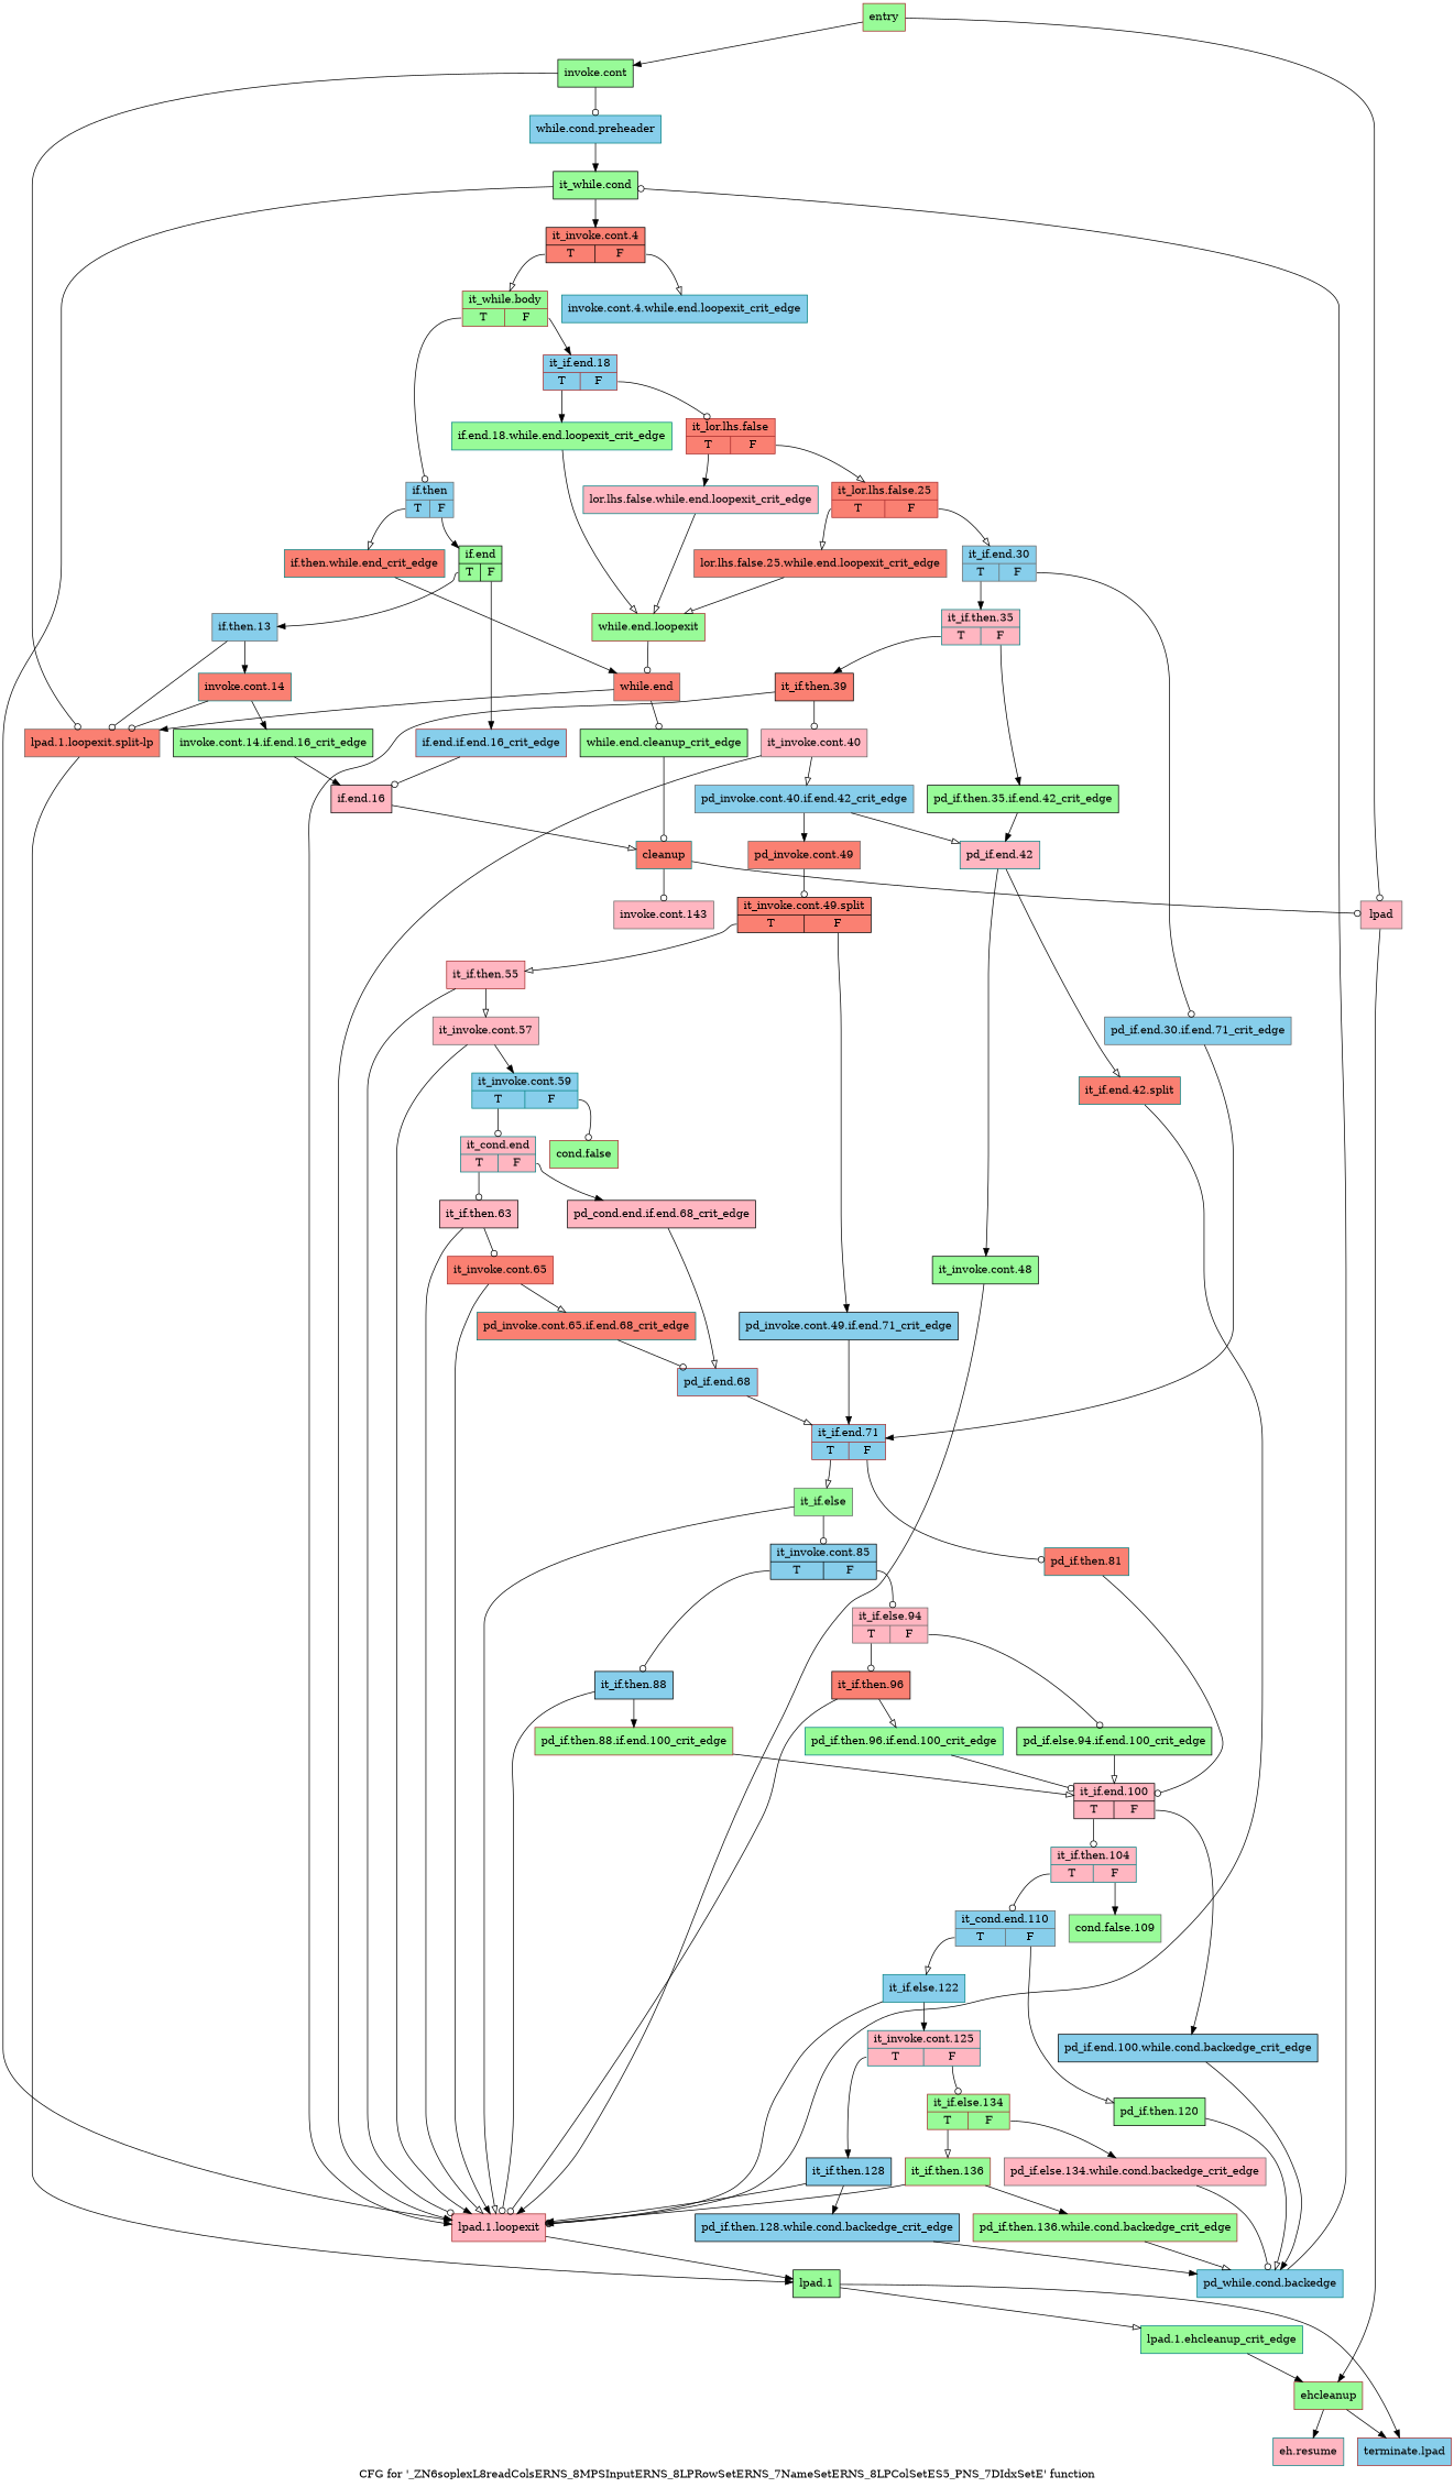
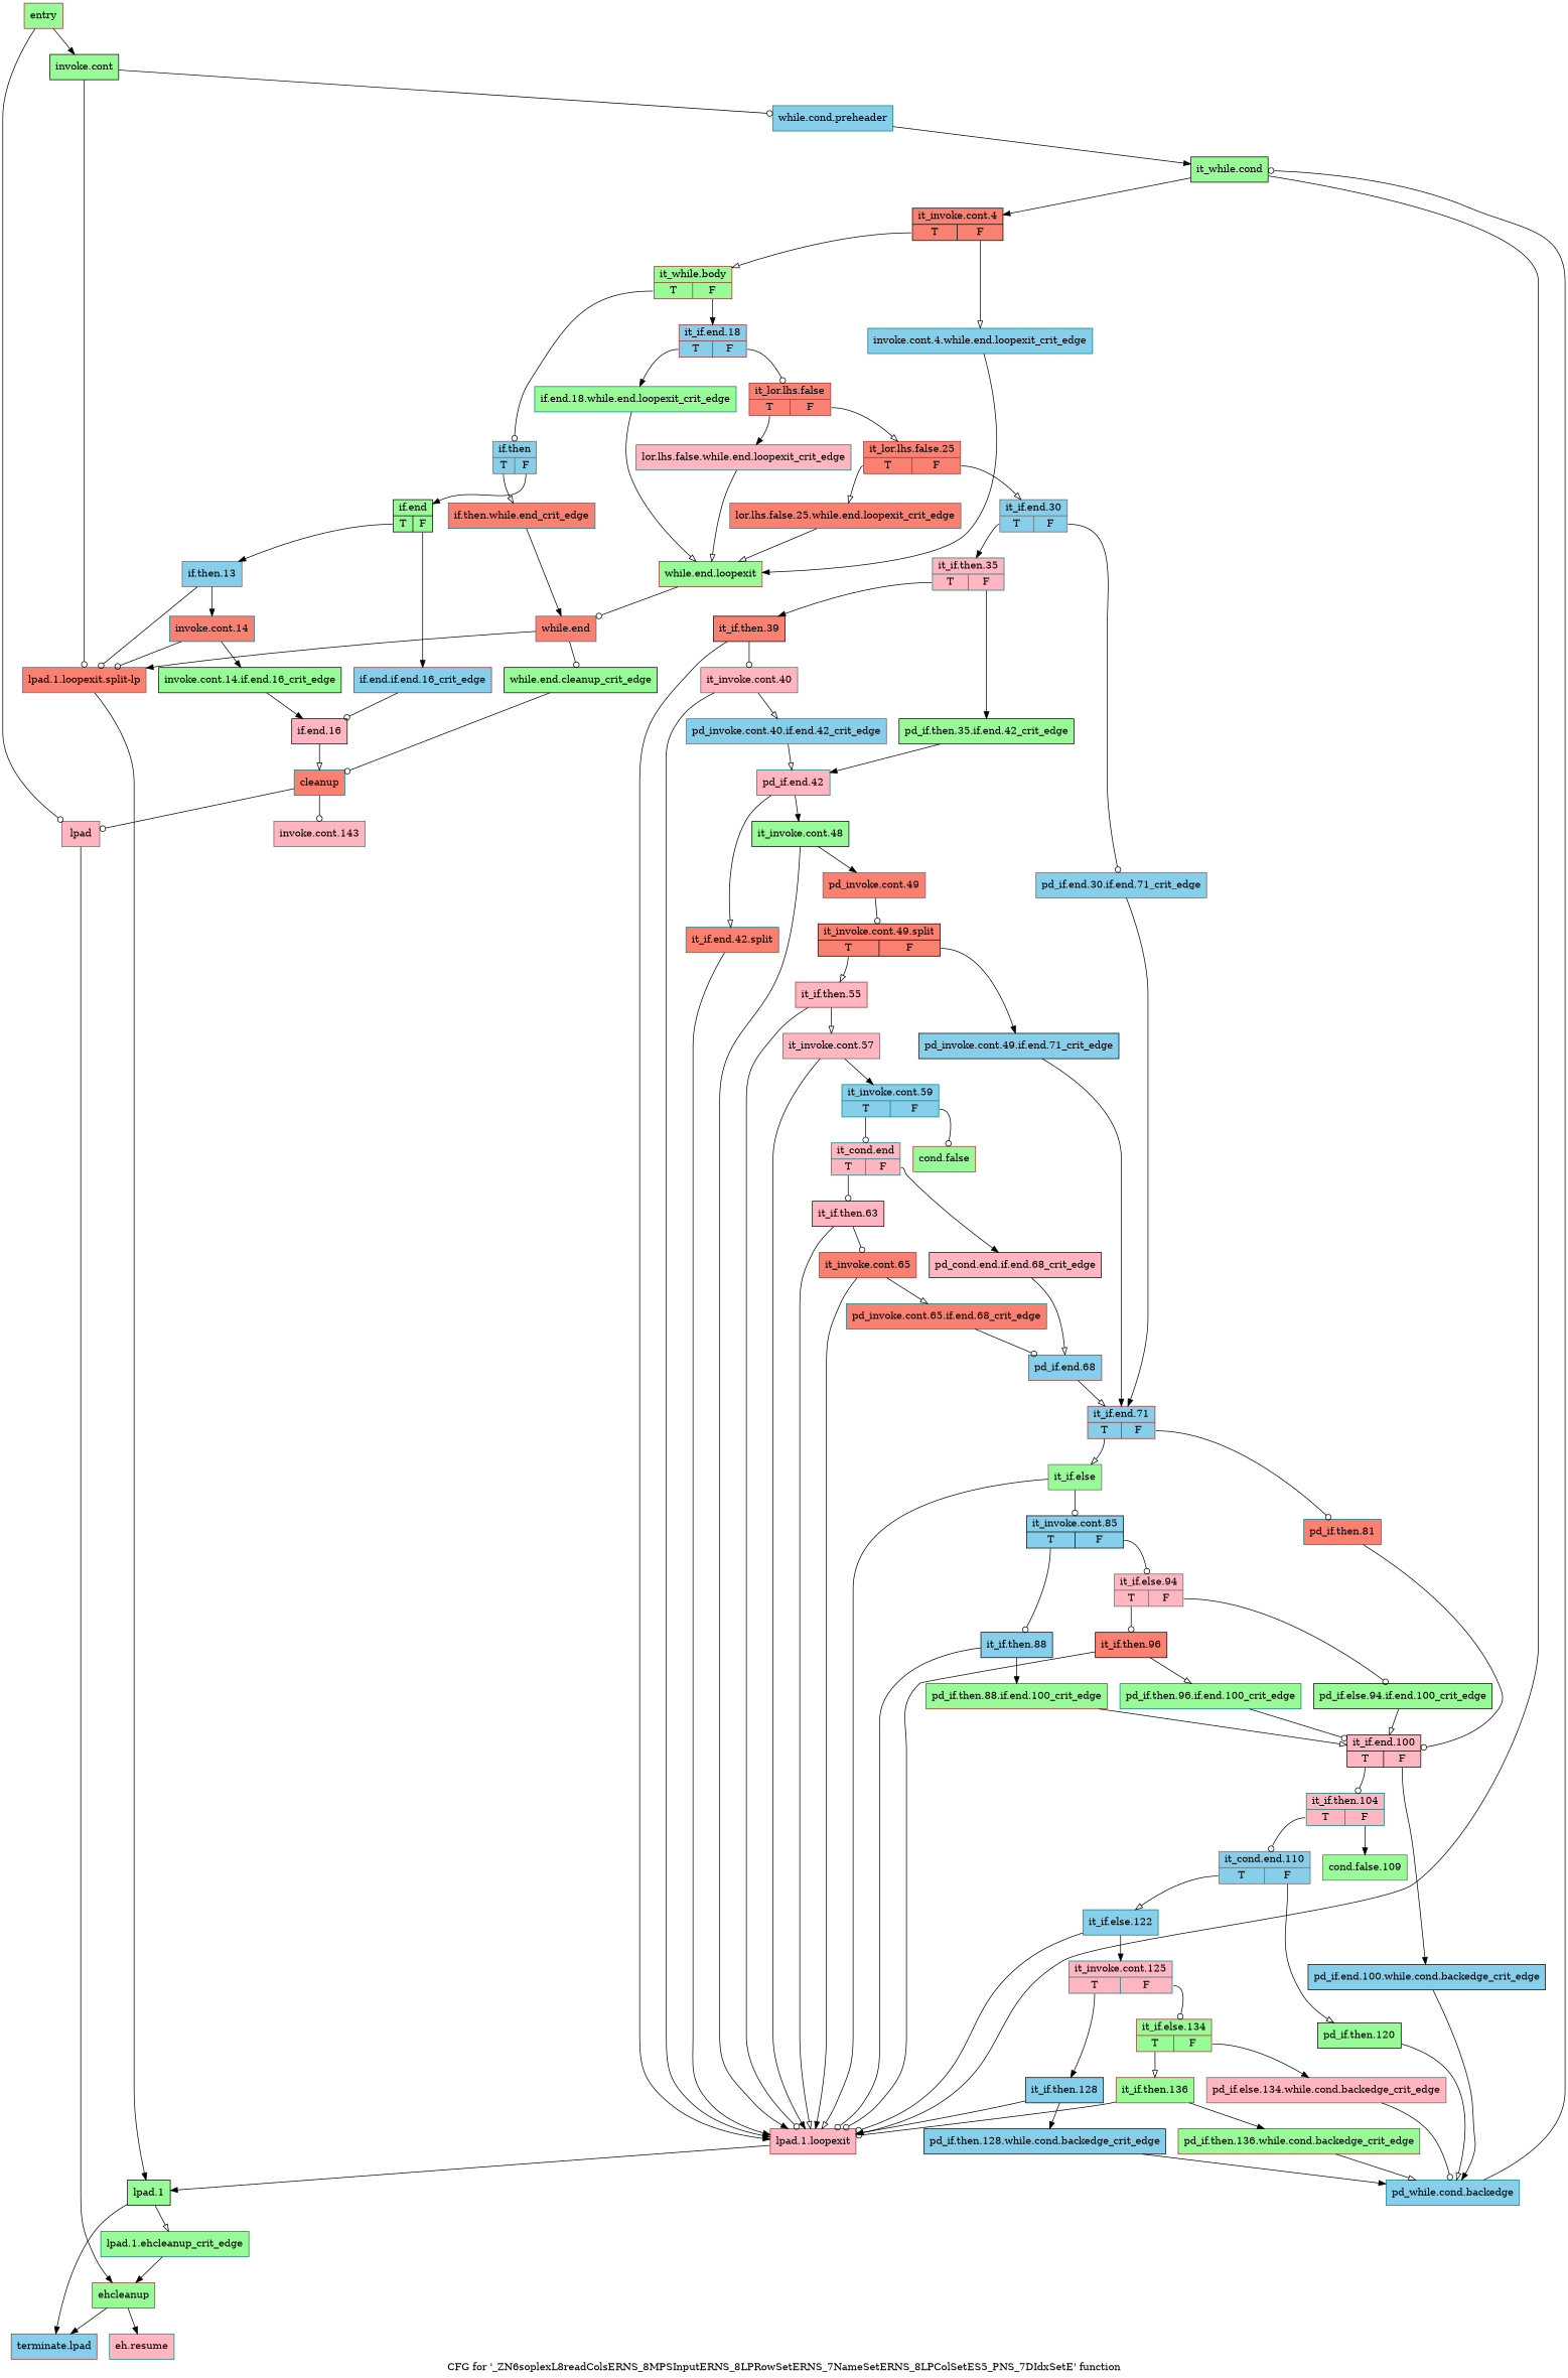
  digraph {
    label="CFG for '_ZN6soplexL8readColsERNS_8MPSInputERNS_8LPRowSetERNS_7NameSetERNS_8LPColSetES5_PNS_7DIdxSetE' function"
    node [color=black fillcolor=palegreen shape=record style=filled]
    edge [arrowhead=normal]
    n1 [color=brown label="{entry}"]
    n2 [label="{invoke.cont}"]
    n3 [color=gray40 fillcolor=lightpink label="{lpad}"]
    n4 [color=teal fillcolor=skyblue label="{while.cond.preheader}"]
    n5 [color=gray40 fillcolor=salmon label="{lpad.1.loopexit.split-lp}"]
    n6 [color=brown label="{ehcleanup}"]
    n7 [label="{it_while.cond}"]
    n8 [label="{lpad.1}"]
    n9 [color=brown fillcolor=skyblue label="{terminate.lpad}"]
    n10 [color=teal fillcolor=lightpink label="{eh.resume}"]
    n11 [fillcolor=salmon label="{it_invoke.cont.4|{<s0>T|<s1>F}}"]
    n12 [color=brown fillcolor=lightpink label="{lpad.1.loopexit}"]
    n13 [color=teal label="{lpad.1.ehcleanup_crit_edge}"]
    n14 [color=brown label="{it_while.body|{<s0>T|<s1>F}}"]
    n15 [color=teal fillcolor=skyblue label="{invoke.cont.4.while.end.loopexit_crit_edge}"]
    n16 [color=gray40 fillcolor=skyblue label="{if.then|{<s0>T|<s1>F}}"]
    n17 [color=brown fillcolor=skyblue label="{it_if.end.18|{<s0>T|<s1>F}}"]
    n18 [color=brown label="{while.end.loopexit}"]
    n19 [color=teal fillcolor=salmon label="{if.then.while.end_crit_edge}"]
    n20 [label="{if.end|{<s0>T|<s1>F}}"]
    n21 [color=teal label="{if.end.18.while.end.loopexit_crit_edge}"]
    n22 [color=brown fillcolor=salmon label="{it_lor.lhs.false|{<s0>T|<s1>F}}"]
    n23 [color=gray40 fillcolor=salmon label="{while.end}"]
    n24 [label="{while.end.cleanup_crit_edge}"]
    n25 [color=gray40 fillcolor=skyblue label="{if.then.13}"]
    n26 [color=brown fillcolor=skyblue label="{if.end.if.end.16_crit_edge}"]
    n27 [color=teal fillcolor=lightpink label="{lor.lhs.false.while.end.loopexit_crit_edge}"]
    n28 [color=brown fillcolor=salmon label="{it_lor.lhs.false.25|{<s0>T|<s1>F}}"]
    n29 [color=teal fillcolor=salmon label="{invoke.cont.14}"]
    n30 [fillcolor=lightpink label="{if.end.16}"]
    n31 [color=teal fillcolor=salmon label="{cleanup}"]
    n32 [label="{invoke.cont.14.if.end.16_crit_edge}"]
    n33 [color=gray40 fillcolor=lightpink label="{invoke.cont.143}"]
    n34 [color=gray40 fillcolor=salmon label="{lor.lhs.false.25.while.end.loopexit_crit_edge}"]
    n35 [color=gray40 fillcolor=skyblue label="{it_if.end.30|{<s0>T|<s1>F}}"]
    n36 [color=teal fillcolor=lightpink label="{it_if.then.35|{<s0>T|<s1>F}}"]
    n37 [color=gray40 fillcolor=skyblue label="{pd_if.end.30.if.end.71_crit_edge}"]
    n38 [fillcolor=salmon label="{it_if.then.39}"]
    n39 [label="{pd_if.then.35.if.end.42_crit_edge}"]
    n40 [color=brown fillcolor=skyblue label="{it_if.end.71|{<s0>T|<s1>F}}"]
    n41 [color=gray40 fillcolor=lightpink label="{it_invoke.cont.40}"]
    n42 [color=teal fillcolor=lightpink label="{pd_if.end.42}"]
    n43 [color=gray40 label="{it_if.else}"]
    n44 [color=teal fillcolor=salmon label="{pd_if.then.81}"]
    n45 [fillcolor=skyblue label="{it_invoke.cont.85|{<s0>T|<s1>F}}"]
    n46 [fillcolor=lightpink label="{it_if.end.100|{<s0>T|<s1>F}}"]
    n47 [color=gray40 fillcolor=skyblue label="{pd_invoke.cont.40.if.end.42_crit_edge}"]
    n48 [color=teal fillcolor=salmon label="{it_if.end.42.split}"]
    n49 [label="{it_invoke.cont.48}"]
    n50 [color=gray40 fillcolor=salmon label="{pd_invoke.cont.49}"]
    n51 [fillcolor=salmon label="{it_invoke.cont.49.split|{<s0>T|<s1>F}}"]
    n52 [color=brown fillcolor=lightpink label="{it_if.then.55}"]
    n53 [fillcolor=skyblue label="{pd_invoke.cont.49.if.end.71_crit_edge}"]
    n54 [color=gray40 fillcolor=lightpink label="{it_invoke.cont.57}"]
    n55 [color=teal fillcolor=skyblue label="{it_invoke.cont.59|{<s0>T|<s1>F}}"]
    n56 [color=teal fillcolor=lightpink label="{it_cond.end|{<s0>T|<s1>F}}"]
    n57 [color=brown label="{cond.false}"]
    n58 [fillcolor=lightpink label="{it_if.then.63}"]
    n59 [fillcolor=lightpink label="{pd_cond.end.if.end.68_crit_edge}"]
    n60 [color=brown fillcolor=salmon label="{it_invoke.cont.65}"]
    n61 [color=brown fillcolor=skyblue label="{pd_if.end.68}"]
    n62 [color=teal fillcolor=salmon label="{pd_invoke.cont.65.if.end.68_crit_edge}"]
    n63 [fillcolor=skyblue label="{it_if.then.88}"]
    n64 [color=gray40 fillcolor=lightpink label="{it_if.else.94|{<s0>T|<s1>F}}"]
    n65 [color=teal fillcolor=lightpink label="{it_if.then.104|{<s0>T|<s1>F}}"]
    n66 [fillcolor=skyblue label="{pd_if.end.100.while.cond.backedge_crit_edge}"]
    n67 [color=gray40 fillcolor=skyblue label="{it_cond.end.110|{<s0>T|<s1>F}}"]
    n68 [color=gray40 label="{cond.false.109}"]
    n69 [color=teal fillcolor=skyblue label="{pd_while.cond.backedge}"]
    n70 [color=brown label="{pd_if.then.88.if.end.100_crit_edge}"]
    n71 [fillcolor=salmon label="{it_if.then.96}"]
    n72 [label="{pd_if.else.94.if.end.100_crit_edge}"]
    n73 [color=teal label="{pd_if.then.96.if.end.100_crit_edge}"]
    n74 [color=teal fillcolor=skyblue label="{it_if.else.122}"]
    n75 [label="{pd_if.then.120}"]
    n76 [color=teal fillcolor=lightpink label="{it_invoke.cont.125|{<s0>T|<s1>F}}"]
    n77 [fillcolor=skyblue label="{it_if.then.128}"]
    n78 [color=brown label="{it_if.else.134|{<s0>T|<s1>F}}"]
    n79 [fillcolor=skyblue label="{pd_if.then.128.while.cond.backedge_crit_edge}"]
    n80 [color=brown label="{it_if.then.136}"]
    n81 [color=gray40 fillcolor=lightpink label="{pd_if.else.134.while.cond.backedge_crit_edge}"]
    n82 [color=brown label="{pd_if.then.136.while.cond.backedge_crit_edge}"]
    n1 -> n2
    n1 -> n3 [arrowhead=odot]
    n2 -> n4 [arrowhead=odot]
    n2 -> n5 [arrowhead=odot]
    n3 -> n6
    n4 -> n7
    n5 -> n8
    n6 -> n9
    n6 -> n10
    n7 -> n11
    n7 -> n12
    n8 -> n9
    n8 -> n13 [arrowhead=onormal]
    n11 -> n14 [arrowhead=onormal tailport=s0]
    n11 -> n15 [arrowhead=onormal tailport=s1]
    n12 -> n8
    n13 -> n6
    n14 -> n16 [arrowhead=odot tailport=s0]
    n14 -> n17 [tailport=s1]
+   n15 -> n18
    n16 -> n19 [arrowhead=onormal tailport=s0]
    n16 -> n20 [tailport=s1]
    n17 -> n21 [tailport=s0]
    n17 -> n22 [arrowhead=odot tailport=s1]
    n18 -> n23 [arrowhead=odot]
    n19 -> n23
    n20 -> n25 [tailport=s0]
    n20 -> n26 [tailport=s1]
    n21 -> n18 [arrowhead=onormal]
    n22 -> n27 [tailport=s0]
    n22 -> n28 [arrowhead=onormal tailport=s1]
    n23 -> n5
    n23 -> n24 [arrowhead=odot]
    n24 -> n31 [arrowhead=odot]
    n25 -> n5 [arrowhead=odot]
    n25 -> n29
    n26 -> n30 [arrowhead=odot]
    n27 -> n18 [arrowhead=onormal]
    n28 -> n34 [arrowhead=onormal tailport=s0]
    n28 -> n35 [arrowhead=onormal tailport=s1]
    n29 -> n5 [arrowhead=odot]
    n29 -> n32
    n30 -> n31 [arrowhead=onormal]
    n31 -> n3 [arrowhead=odot]
    n31 -> n33 [arrowhead=odot]
    n32 -> n30
    n34 -> n18 [arrowhead=onormal]
    n35 -> n36 [tailport=s0]
    n35 -> n37 [arrowhead=odot tailport=s1]
    n36 -> n38 [tailport=s0]
    n36 -> n39 [tailport=s1]
    n37 -> n40
    n38 -> n12
    n38 -> n41 [arrowhead=odot]
    n39 -> n42
    n40 -> n43 [arrowhead=onormal tailport=s0]
    n40 -> n44 [arrowhead=odot tailport=s1]
    n41 -> n12
    n41 -> n47 [arrowhead=onormal]
    n42 -> n48 [arrowhead=onormal]
    n42 -> n49
    n43 -> n12 [arrowhead=onormal]
    n43 -> n45 [arrowhead=odot]
    n44 -> n46 [arrowhead=odot]
    n45 -> n63 [arrowhead=odot tailport=s0]
    n45 -> n64 [arrowhead=odot tailport=s1]
    n46 -> n65 [arrowhead=odot tailport=s0]
    n46 -> n66 [tailport=s1]
    n47 -> n42 [arrowhead=onormal]
    n48 -> n12
    n49 -> n12
-   n47 -> n50
+   n49 -> n50
    n50 -> n51 [arrowhead=odot]
    n51 -> n52 [arrowhead=onormal tailport=s0]
    n51 -> n53 [tailport=s1]
    n52 -> n12 [arrowhead=odot]
    n52 -> n54 [arrowhead=onormal]
    n53 -> n40
    n54 -> n12
    n54 -> n55
    n55 -> n56 [arrowhead=odot tailport=s0]
    n55 -> n57 [arrowhead=odot tailport=s1]
    n56 -> n58 [arrowhead=odot tailport=s0]
    n56 -> n59 [tailport=s1]
    n58 -> n12 [arrowhead=onormal]
    n58 -> n60 [arrowhead=odot]
    n59 -> n61 [arrowhead=onormal]
    n60 -> n12
    n60 -> n62 [arrowhead=onormal]
    n61 -> n40 [arrowhead=onormal]
    n62 -> n61 [arrowhead=odot]
    n63 -> n12 [arrowhead=odot]
    n63 -> n70
    n64 -> n71 [arrowhead=odot tailport=s0]
    n64 -> n72 [arrowhead=odot tailport=s1]
    n65 -> n67 [arrowhead=odot tailport=s0]
    n65 -> n68 [tailport=s1]
    n66 -> n69
    n67 -> n74 [arrowhead=onormal tailport=s0]
    n67 -> n75 [arrowhead=onormal tailport=s1]
    n69 -> n7 [arrowhead=odot]
    n70 -> n46 [arrowhead=onormal]
    n71 -> n12 [arrowhead=odot]
    n71 -> n73 [arrowhead=onormal]
    n72 -> n46 [arrowhead=onormal]
    n73 -> n46 [arrowhead=odot]
    n74 -> n12 [arrowhead=odot]
    n74 -> n76
    n75 -> n69 [arrowhead=onormal]
    n76 -> n77 [tailport=s0]
    n76 -> n78 [arrowhead=odot tailport=s1]
    n77 -> n12
    n77 -> n79
    n78 -> n80 [arrowhead=onormal tailport=s0]
    n78 -> n81 [tailport=s1]
    n79 -> n69
    n80 -> n12 [arrowhead=odot]
    n80 -> n82
    n81 -> n69 [arrowhead=odot]
    n82 -> n69 [arrowhead=onormal]
  }
